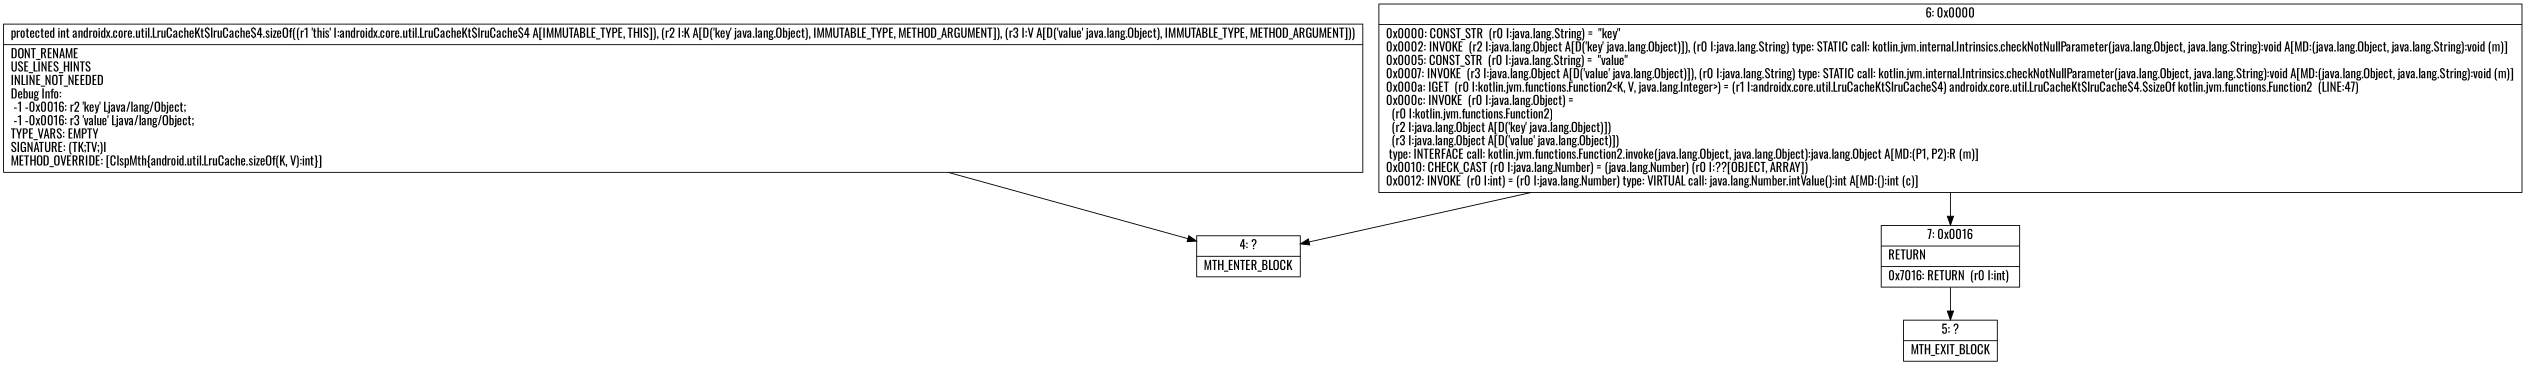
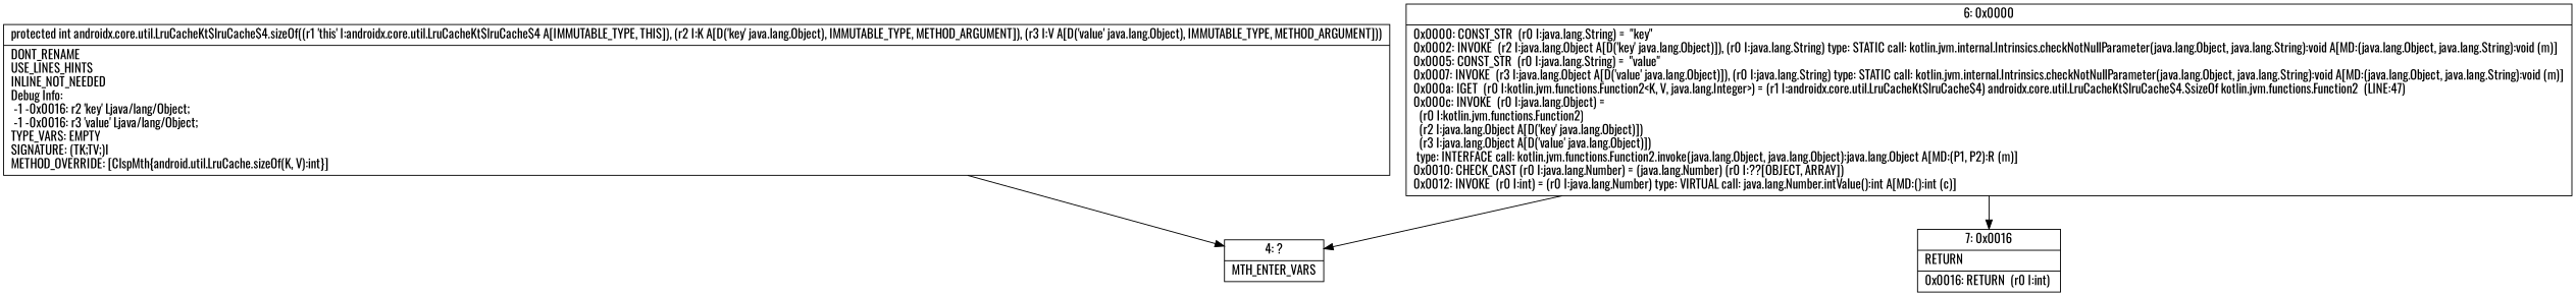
  digraph {
    fontname=Oswald
    node [fontname=Oswald shape=record]
    edge [fontname=Oswald]
-   n1 [label="{4\:\ ?|MTH_ENTER_BLOCK\l}"]
+   n1 [label="{4\:\ ?|MTH_ENTER_VARS\l}"]
    n2 [label="{6\:\ 0x0000|0x0000: CONST_STR  (r0 I:java.lang.String) =  \"key\" \l0x0002: INVOKE  (r2 I:java.lang.Object A[D('key' java.lang.Object)]), (r0 I:java.lang.String) type: STATIC call: kotlin.jvm.internal.Intrinsics.checkNotNullParameter(java.lang.Object, java.lang.String):void A[MD:(java.lang.Object, java.lang.String):void (m)]\l0x0005: CONST_STR  (r0 I:java.lang.String) =  \"value\" \l0x0007: INVOKE  (r3 I:java.lang.Object A[D('value' java.lang.Object)]), (r0 I:java.lang.String) type: STATIC call: kotlin.jvm.internal.Intrinsics.checkNotNullParameter(java.lang.Object, java.lang.String):void A[MD:(java.lang.Object, java.lang.String):void (m)]\l0x000a: IGET  (r0 I:kotlin.jvm.functions.Function2\<K, V, java.lang.Integer\>) = (r1 I:androidx.core.util.LruCacheKt$lruCache$4) androidx.core.util.LruCacheKt$lruCache$4.$sizeOf kotlin.jvm.functions.Function2  (LINE:47)\l0x000c: INVOKE  (r0 I:java.lang.Object) = \l  (r0 I:kotlin.jvm.functions.Function2)\l  (r2 I:java.lang.Object A[D('key' java.lang.Object)])\l  (r3 I:java.lang.Object A[D('value' java.lang.Object)])\l type: INTERFACE call: kotlin.jvm.functions.Function2.invoke(java.lang.Object, java.lang.Object):java.lang.Object A[MD:(P1, P2):R (m)]\l0x0010: CHECK_CAST (r0 I:java.lang.Number) = (java.lang.Number) (r0 I:??[OBJECT, ARRAY]) \l0x0012: INVOKE  (r0 I:int) = (r0 I:java.lang.Number) type: VIRTUAL call: java.lang.Number.intValue():int A[MD:():int (c)]\l}"]
-   n3 [label="{7\:\ 0x0016|RETURN\l|0x7016: RETURN  (r0 I:int) \l}"]
-   n4 [label="{5\:\ ?|MTH_EXIT_BLOCK\l}"]
+   n3 [label="{7\:\ 0x0016|RETURN\l|0x0016: RETURN  (r0 I:int) \l}"]
    n5 [label="{protected int androidx.core.util.LruCacheKt$lruCache$4.sizeOf((r1 'this' I:androidx.core.util.LruCacheKt$lruCache$4 A[IMMUTABLE_TYPE, THIS]), (r2 I:K A[D('key' java.lang.Object), IMMUTABLE_TYPE, METHOD_ARGUMENT]), (r3 I:V A[D('value' java.lang.Object), IMMUTABLE_TYPE, METHOD_ARGUMENT]))  | DONT_RENAME\lUSE_LINES_HINTS\lINLINE_NOT_NEEDED\lDebug Info:\l  \-1 \-0x0016: r2 'key' Ljava\/lang\/Object;\l  \-1 \-0x0016: r3 'value' Ljava\/lang\/Object;\lTYPE_VARS: EMPTY\lSIGNATURE: (TK;TV;)I\lMETHOD_OVERRIDE: [ClspMth\{android.util.LruCache.sizeOf(K, V):int\}]\l}"]
    n2 -> n1
    n2 -> n3
-   n3 -> n4
    n5 -> n1
  }
